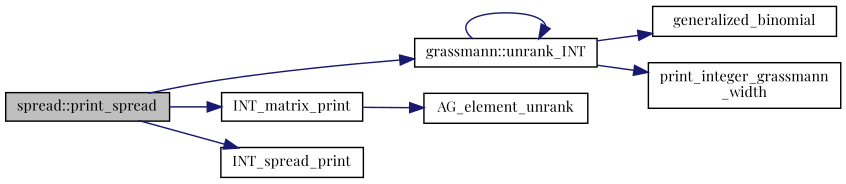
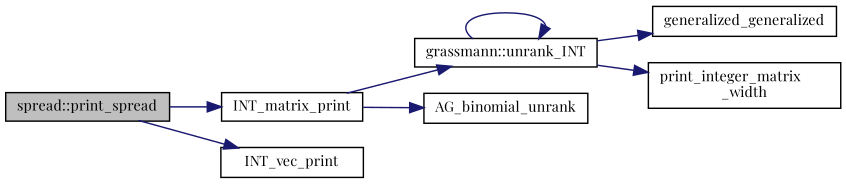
  digraph {
    fontname="Playfair Display"
    rankdir=LR
    node [color=black fillcolor=white fontname="Playfair Display" fontsize=10 shape=record style=filled]
    edge [color=midnightblue fontname="Playfair Display" fontsize=10 labelfontname=Helvetica labelfontsize=10 style=solid]
    n1 [fillcolor=grey75 fontcolor=black height=0.2 label="spread::print_spread" width=0.4]
    n2 [height=0.2 label="grassmann::unrank_INT" width=0.4]
    n3 [height=0.2 label=INT_matrix_print width=0.4]
-   n4 [height=0.2 label=INT_spread_print width=0.4]
-   n5 [height=0.2 label=generalized_binomial width=0.4]
-   n6 [height=0.2 label="print_integer_grassmann\l_width" width=0.4]
-   n7 [height=0.2 label=AG_element_unrank width=0.4]
-   n1 -> n2
+   n4 [height=0.2 label=INT_vec_print width=0.4]
+   n5 [height=0.2 label=generalized_generalized width=0.4]
+   n6 [height=0.2 label="print_integer_matrix\l_width" width=0.4]
+   n7 [height=0.2 label=AG_binomial_unrank width=0.4]
+   n3 -> n2
    n1 -> n3
    n1 -> n4
    n2 -> n2
    n2 -> n5
    n2 -> n6
    n3 -> n7
  }
